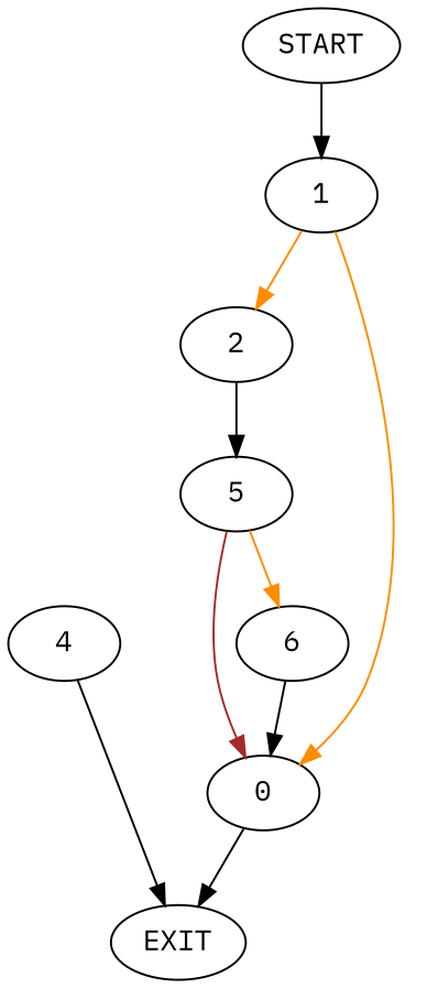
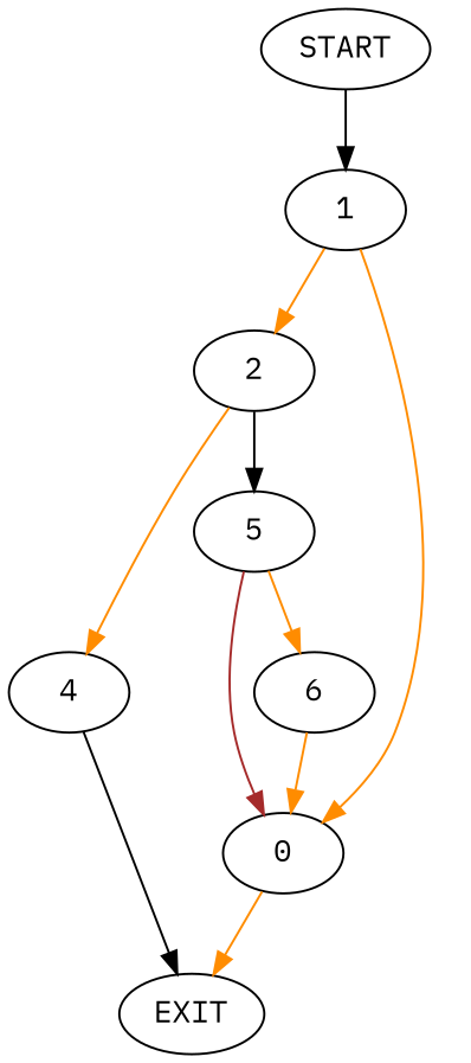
  digraph {
    fontname="IBM Plex Mono"
    node [fontname="IBM Plex Mono"]
    edge [color=darkorange fontname="IBM Plex Mono"]
    n1 [label=START]
    1
    2
    n4 [label=0]
    n5 [label=EXIT]
    4
    5
    6
    n1 -> 1 [color=black]
    1 -> 2
    1 -> n4
+   2 -> 4
    2 -> 5 [color=black]
-   n4 -> n5 [color=black]
+   n4 -> n5
    4 -> n5 [color=black]
    5 -> n4 [color=brown]
    5 -> 6
-   6 -> n4 [color=black]
+   6 -> n4
  }
